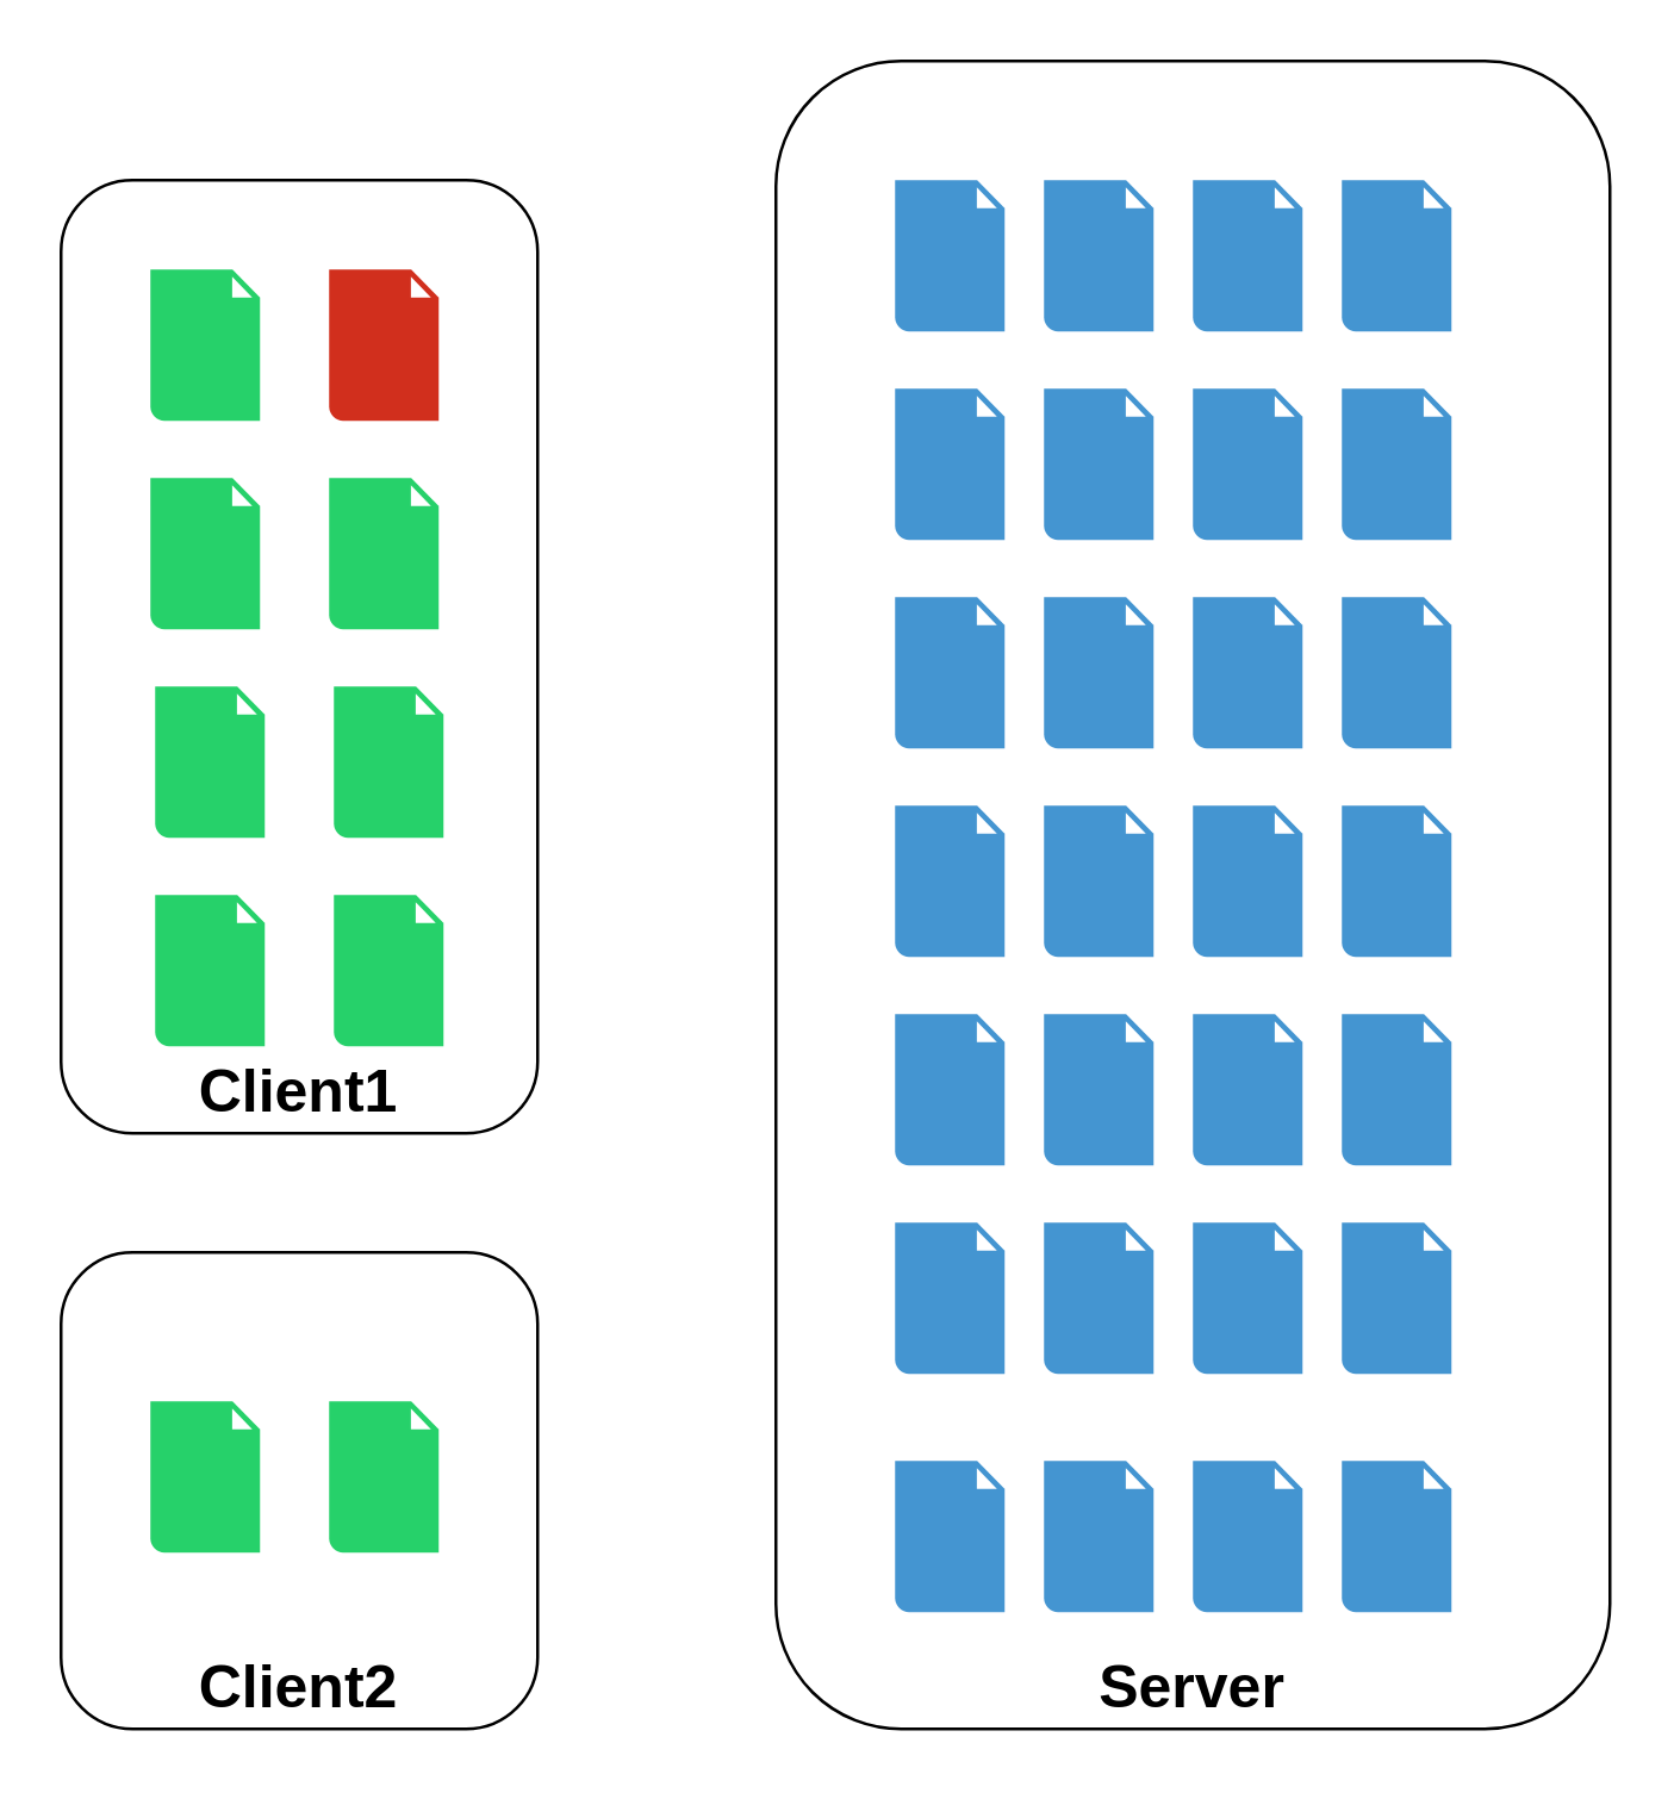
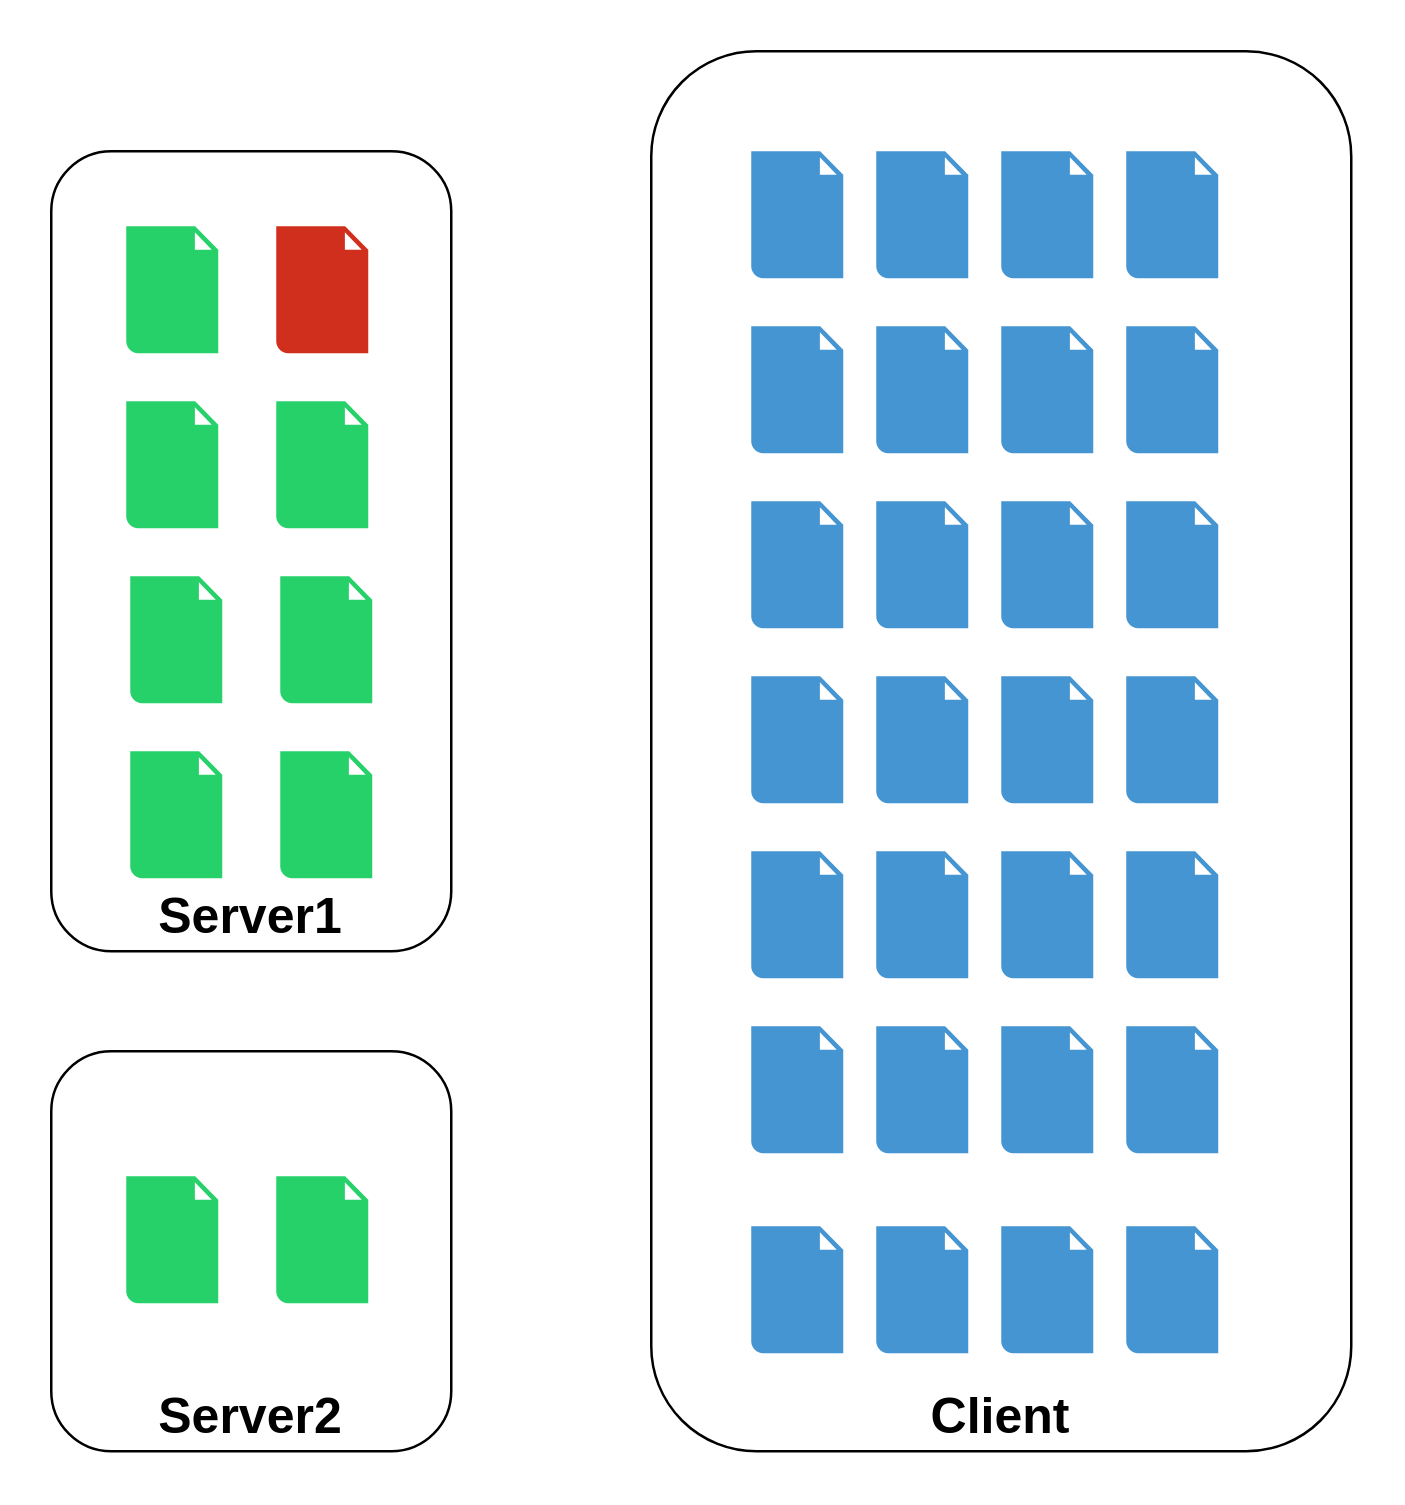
  <mxCell id="0" />
  <mxCell id="1" parent="0" />
- <mxCell id="2" value="Client1" style="rounded=1;whiteSpace=wrap;html=1;fontStyle=1;fontSize=20;verticalAlign=bottom;" parent="1" vertex="1"><mxGeometry x="20" y="60" width="160" height="320" as="geometry" /></mxCell>
- <mxCell id="3" value="Server" style="rounded=1;whiteSpace=wrap;html=1;fontStyle=1;fontSize=20;verticalAlign=bottom;" parent="1" vertex="1"><mxGeometry x="260" y="20" width="280" height="560" as="geometry" /></mxCell>
- <mxCell id="4" value="Client2" style="rounded=1;whiteSpace=wrap;html=1;fontStyle=1;fontSize=20;verticalAlign=bottom;" parent="1" vertex="1"><mxGeometry x="20" y="420" width="160" height="160" as="geometry" /></mxCell>
+ <mxCell id="2" value="Server1" style="rounded=1;whiteSpace=wrap;html=1;fontStyle=1;fontSize=20;verticalAlign=bottom;" parent="1" vertex="1"><mxGeometry x="20" y="60" width="160" height="320" as="geometry" /></mxCell>
+ <mxCell id="3" value="Client" style="rounded=1;whiteSpace=wrap;html=1;fontStyle=1;fontSize=20;verticalAlign=bottom;" parent="1" vertex="1"><mxGeometry x="260" y="20" width="280" height="560" as="geometry" /></mxCell>
+ <mxCell id="4" value="Server2" style="rounded=1;whiteSpace=wrap;html=1;fontStyle=1;fontSize=20;verticalAlign=bottom;" parent="1" vertex="1"><mxGeometry x="20" y="420" width="160" height="160" as="geometry" /></mxCell>
  <mxCell id="5" value="" style="shadow=0;dashed=0;html=1;strokeColor=none;fillColor=#4495D1;labelPosition=center;verticalLabelPosition=bottom;verticalAlign=top;align=center;outlineConnect=0;shape=mxgraph.veeam.2d.file;" parent="1" vertex="1"><mxGeometry x="300" y="60" width="36.8" height="50.8" as="geometry" /></mxCell>
  <mxCell id="6" value="" style="shadow=0;dashed=0;html=1;strokeColor=none;fillColor=#4495D1;labelPosition=center;verticalLabelPosition=bottom;verticalAlign=top;align=center;outlineConnect=0;shape=mxgraph.veeam.2d.file;" parent="1" vertex="1"><mxGeometry x="350" y="60" width="36.8" height="50.8" as="geometry" /></mxCell>
  <mxCell id="7" value="" style="shadow=0;dashed=0;html=1;strokeColor=none;fillColor=#4495D1;labelPosition=center;verticalLabelPosition=bottom;verticalAlign=top;align=center;outlineConnect=0;shape=mxgraph.veeam.2d.file;" parent="1" vertex="1"><mxGeometry x="400" y="60" width="36.8" height="50.8" as="geometry" /></mxCell>
  <mxCell id="8" value="" style="shadow=0;dashed=0;html=1;strokeColor=none;fillColor=#4495D1;labelPosition=center;verticalLabelPosition=bottom;verticalAlign=top;align=center;outlineConnect=0;shape=mxgraph.veeam.2d.file;" parent="1" vertex="1"><mxGeometry x="450" y="60" width="36.8" height="50.8" as="geometry" /></mxCell>
  <mxCell id="9" value="" style="shadow=0;dashed=0;html=1;strokeColor=none;fillColor=#4495D1;labelPosition=center;verticalLabelPosition=bottom;verticalAlign=top;align=center;outlineConnect=0;shape=mxgraph.veeam.2d.file;" parent="1" vertex="1"><mxGeometry x="300" y="130" width="36.8" height="50.8" as="geometry" /></mxCell>
  <mxCell id="10" value="" style="shadow=0;dashed=0;html=1;strokeColor=none;fillColor=#4495D1;labelPosition=center;verticalLabelPosition=bottom;verticalAlign=top;align=center;outlineConnect=0;shape=mxgraph.veeam.2d.file;" parent="1" vertex="1"><mxGeometry x="350" y="130" width="36.8" height="50.8" as="geometry" /></mxCell>
  <mxCell id="11" value="" style="shadow=0;dashed=0;html=1;strokeColor=none;fillColor=#4495D1;labelPosition=center;verticalLabelPosition=bottom;verticalAlign=top;align=center;outlineConnect=0;shape=mxgraph.veeam.2d.file;" parent="1" vertex="1"><mxGeometry x="400" y="130" width="36.8" height="50.8" as="geometry" /></mxCell>
  <mxCell id="12" value="" style="shadow=0;dashed=0;html=1;strokeColor=none;fillColor=#4495D1;labelPosition=center;verticalLabelPosition=bottom;verticalAlign=top;align=center;outlineConnect=0;shape=mxgraph.veeam.2d.file;" parent="1" vertex="1"><mxGeometry x="450" y="130" width="36.8" height="50.8" as="geometry" /></mxCell>
  <mxCell id="13" value="" style="shadow=0;dashed=0;html=1;strokeColor=none;fillColor=#4495D1;labelPosition=center;verticalLabelPosition=bottom;verticalAlign=top;align=center;outlineConnect=0;shape=mxgraph.veeam.2d.file;" parent="1" vertex="1"><mxGeometry x="300" y="270" width="36.8" height="50.8" as="geometry" /></mxCell>
  <mxCell id="14" value="" style="shadow=0;dashed=0;html=1;strokeColor=none;fillColor=#4495D1;labelPosition=center;verticalLabelPosition=bottom;verticalAlign=top;align=center;outlineConnect=0;shape=mxgraph.veeam.2d.file;" parent="1" vertex="1"><mxGeometry x="350" y="270" width="36.8" height="50.8" as="geometry" /></mxCell>
  <mxCell id="15" value="" style="shadow=0;dashed=0;html=1;strokeColor=none;fillColor=#4495D1;labelPosition=center;verticalLabelPosition=bottom;verticalAlign=top;align=center;outlineConnect=0;shape=mxgraph.veeam.2d.file;" parent="1" vertex="1"><mxGeometry x="400" y="270" width="36.8" height="50.8" as="geometry" /></mxCell>
  <mxCell id="16" value="" style="shadow=0;dashed=0;html=1;strokeColor=none;fillColor=#4495D1;labelPosition=center;verticalLabelPosition=bottom;verticalAlign=top;align=center;outlineConnect=0;shape=mxgraph.veeam.2d.file;" parent="1" vertex="1"><mxGeometry x="450" y="270" width="36.8" height="50.8" as="geometry" /></mxCell>
  <mxCell id="17" value="" style="shadow=0;dashed=0;html=1;strokeColor=none;fillColor=#4495D1;labelPosition=center;verticalLabelPosition=bottom;verticalAlign=top;align=center;outlineConnect=0;shape=mxgraph.veeam.2d.file;" parent="1" vertex="1"><mxGeometry x="300" y="200" width="36.8" height="50.8" as="geometry" /></mxCell>
  <mxCell id="18" value="" style="shadow=0;dashed=0;html=1;strokeColor=none;fillColor=#4495D1;labelPosition=center;verticalLabelPosition=bottom;verticalAlign=top;align=center;outlineConnect=0;shape=mxgraph.veeam.2d.file;" parent="1" vertex="1"><mxGeometry x="350" y="200" width="36.8" height="50.8" as="geometry" /></mxCell>
  <mxCell id="19" value="" style="shadow=0;dashed=0;html=1;strokeColor=none;fillColor=#4495D1;labelPosition=center;verticalLabelPosition=bottom;verticalAlign=top;align=center;outlineConnect=0;shape=mxgraph.veeam.2d.file;" parent="1" vertex="1"><mxGeometry x="400" y="200" width="36.8" height="50.8" as="geometry" /></mxCell>
  <mxCell id="20" value="" style="shadow=0;dashed=0;html=1;strokeColor=none;fillColor=#4495D1;labelPosition=center;verticalLabelPosition=bottom;verticalAlign=top;align=center;outlineConnect=0;shape=mxgraph.veeam.2d.file;" parent="1" vertex="1"><mxGeometry x="450" y="200" width="36.8" height="50.8" as="geometry" /></mxCell>
  <mxCell id="21" value="" style="shadow=0;dashed=0;html=1;strokeColor=none;fillColor=#4495D1;labelPosition=center;verticalLabelPosition=bottom;verticalAlign=top;align=center;outlineConnect=0;shape=mxgraph.veeam.2d.file;" parent="1" vertex="1"><mxGeometry x="300" y="410" width="36.8" height="50.8" as="geometry" /></mxCell>
  <mxCell id="22" value="" style="shadow=0;dashed=0;html=1;strokeColor=none;fillColor=#4495D1;labelPosition=center;verticalLabelPosition=bottom;verticalAlign=top;align=center;outlineConnect=0;shape=mxgraph.veeam.2d.file;" parent="1" vertex="1"><mxGeometry x="350" y="410" width="36.8" height="50.8" as="geometry" /></mxCell>
  <mxCell id="23" value="" style="shadow=0;dashed=0;html=1;strokeColor=none;fillColor=#4495D1;labelPosition=center;verticalLabelPosition=bottom;verticalAlign=top;align=center;outlineConnect=0;shape=mxgraph.veeam.2d.file;" parent="1" vertex="1"><mxGeometry x="400" y="410" width="36.8" height="50.8" as="geometry" /></mxCell>
  <mxCell id="24" value="" style="shadow=0;dashed=0;html=1;strokeColor=none;fillColor=#4495D1;labelPosition=center;verticalLabelPosition=bottom;verticalAlign=top;align=center;outlineConnect=0;shape=mxgraph.veeam.2d.file;" parent="1" vertex="1"><mxGeometry x="450" y="410" width="36.8" height="50.8" as="geometry" /></mxCell>
  <mxCell id="25" value="" style="shadow=0;dashed=0;html=1;strokeColor=none;fillColor=#4495D1;labelPosition=center;verticalLabelPosition=bottom;verticalAlign=top;align=center;outlineConnect=0;shape=mxgraph.veeam.2d.file;" parent="1" vertex="1"><mxGeometry x="300" y="340" width="36.8" height="50.8" as="geometry" /></mxCell>
  <mxCell id="26" value="" style="shadow=0;dashed=0;html=1;strokeColor=none;fillColor=#4495D1;labelPosition=center;verticalLabelPosition=bottom;verticalAlign=top;align=center;outlineConnect=0;shape=mxgraph.veeam.2d.file;" parent="1" vertex="1"><mxGeometry x="350" y="340" width="36.8" height="50.8" as="geometry" /></mxCell>
  <mxCell id="27" value="" style="shadow=0;dashed=0;html=1;strokeColor=none;fillColor=#4495D1;labelPosition=center;verticalLabelPosition=bottom;verticalAlign=top;align=center;outlineConnect=0;shape=mxgraph.veeam.2d.file;" parent="1" vertex="1"><mxGeometry x="400" y="340" width="36.8" height="50.8" as="geometry" /></mxCell>
  <mxCell id="28" value="" style="shadow=0;dashed=0;html=1;strokeColor=none;fillColor=#4495D1;labelPosition=center;verticalLabelPosition=bottom;verticalAlign=top;align=center;outlineConnect=0;shape=mxgraph.veeam.2d.file;" parent="1" vertex="1"><mxGeometry x="450" y="340" width="36.8" height="50.8" as="geometry" /></mxCell>
  <mxCell id="29" value="" style="shadow=0;dashed=0;html=1;strokeColor=none;fillColor=#4495D1;labelPosition=center;verticalLabelPosition=bottom;verticalAlign=top;align=center;outlineConnect=0;shape=mxgraph.veeam.2d.file;" parent="1" vertex="1"><mxGeometry x="300" y="490" width="36.8" height="50.8" as="geometry" /></mxCell>
  <mxCell id="30" value="" style="shadow=0;dashed=0;html=1;strokeColor=none;fillColor=#4495D1;labelPosition=center;verticalLabelPosition=bottom;verticalAlign=top;align=center;outlineConnect=0;shape=mxgraph.veeam.2d.file;" parent="1" vertex="1"><mxGeometry x="350" y="490" width="36.8" height="50.8" as="geometry" /></mxCell>
  <mxCell id="31" value="" style="shadow=0;dashed=0;html=1;strokeColor=none;fillColor=#4495D1;labelPosition=center;verticalLabelPosition=bottom;verticalAlign=top;align=center;outlineConnect=0;shape=mxgraph.veeam.2d.file;" parent="1" vertex="1"><mxGeometry x="400" y="490" width="36.8" height="50.8" as="geometry" /></mxCell>
  <mxCell id="32" value="" style="shadow=0;dashed=0;html=1;strokeColor=none;fillColor=#4495D1;labelPosition=center;verticalLabelPosition=bottom;verticalAlign=top;align=center;outlineConnect=0;shape=mxgraph.veeam.2d.file;" parent="1" vertex="1"><mxGeometry x="450" y="490" width="36.8" height="50.8" as="geometry" /></mxCell>
  <mxCell id="33" value="" style="shadow=0;dashed=0;html=1;strokeColor=none;labelPosition=center;verticalLabelPosition=bottom;verticalAlign=top;align=center;outlineConnect=0;shape=mxgraph.veeam.2d.file;fillColor=#26D16A;" parent="1" vertex="1"><mxGeometry x="50" y="90" width="36.8" height="50.8" as="geometry" /></mxCell>
  <mxCell id="34" value="" style="shadow=0;dashed=0;html=1;strokeColor=none;labelPosition=center;verticalLabelPosition=bottom;verticalAlign=top;align=center;outlineConnect=0;shape=mxgraph.veeam.2d.file;fillColor=#D12F1D;" parent="1" vertex="1"><mxGeometry x="110" y="90" width="36.8" height="50.8" as="geometry" /></mxCell>
  <mxCell id="35" value="" style="shadow=0;dashed=0;html=1;strokeColor=none;labelPosition=center;verticalLabelPosition=bottom;verticalAlign=top;align=center;outlineConnect=0;shape=mxgraph.veeam.2d.file;fillColor=#26D16A;" parent="1" vertex="1"><mxGeometry x="110" y="160" width="36.8" height="50.8" as="geometry" /></mxCell>
  <mxCell id="36" value="" style="shadow=0;dashed=0;html=1;strokeColor=none;labelPosition=center;verticalLabelPosition=bottom;verticalAlign=top;align=center;outlineConnect=0;shape=mxgraph.veeam.2d.file;fillColor=#26D16A;" parent="1" vertex="1"><mxGeometry x="50" y="160" width="36.8" height="50.8" as="geometry" /></mxCell>
  <mxCell id="37" value="" style="shadow=0;dashed=0;html=1;strokeColor=none;labelPosition=center;verticalLabelPosition=bottom;verticalAlign=top;align=center;outlineConnect=0;shape=mxgraph.veeam.2d.file;fillColor=#26D16A;" parent="1" vertex="1"><mxGeometry x="111.6" y="230" width="36.8" height="50.8" as="geometry" /></mxCell>
  <mxCell id="38" value="" style="shadow=0;dashed=0;html=1;strokeColor=none;labelPosition=center;verticalLabelPosition=bottom;verticalAlign=top;align=center;outlineConnect=0;shape=mxgraph.veeam.2d.file;fillColor=#26D16A;" parent="1" vertex="1"><mxGeometry x="51.6" y="230" width="36.8" height="50.8" as="geometry" /></mxCell>
  <mxCell id="39" value="" style="shadow=0;dashed=0;html=1;strokeColor=none;labelPosition=center;verticalLabelPosition=bottom;verticalAlign=top;align=center;outlineConnect=0;shape=mxgraph.veeam.2d.file;fillColor=#26D16A;" parent="1" vertex="1"><mxGeometry x="111.6" y="300" width="36.8" height="50.8" as="geometry" /></mxCell>
  <mxCell id="40" value="" style="shadow=0;dashed=0;html=1;strokeColor=none;labelPosition=center;verticalLabelPosition=bottom;verticalAlign=top;align=center;outlineConnect=0;shape=mxgraph.veeam.2d.file;fillColor=#26D16A;" parent="1" vertex="1"><mxGeometry x="51.6" y="300" width="36.8" height="50.8" as="geometry" /></mxCell>
  <mxCell id="41" value="" style="shadow=0;dashed=0;html=1;strokeColor=none;labelPosition=center;verticalLabelPosition=bottom;verticalAlign=top;align=center;outlineConnect=0;shape=mxgraph.veeam.2d.file;fillColor=#26D16A;" parent="1" vertex="1"><mxGeometry x="110" y="470" width="36.8" height="50.8" as="geometry" /></mxCell>
  <mxCell id="42" value="" style="shadow=0;dashed=0;html=1;strokeColor=none;labelPosition=center;verticalLabelPosition=bottom;verticalAlign=top;align=center;outlineConnect=0;shape=mxgraph.veeam.2d.file;fillColor=#26D16A;" parent="1" vertex="1"><mxGeometry x="50" y="470" width="36.8" height="50.8" as="geometry" /></mxCell>
